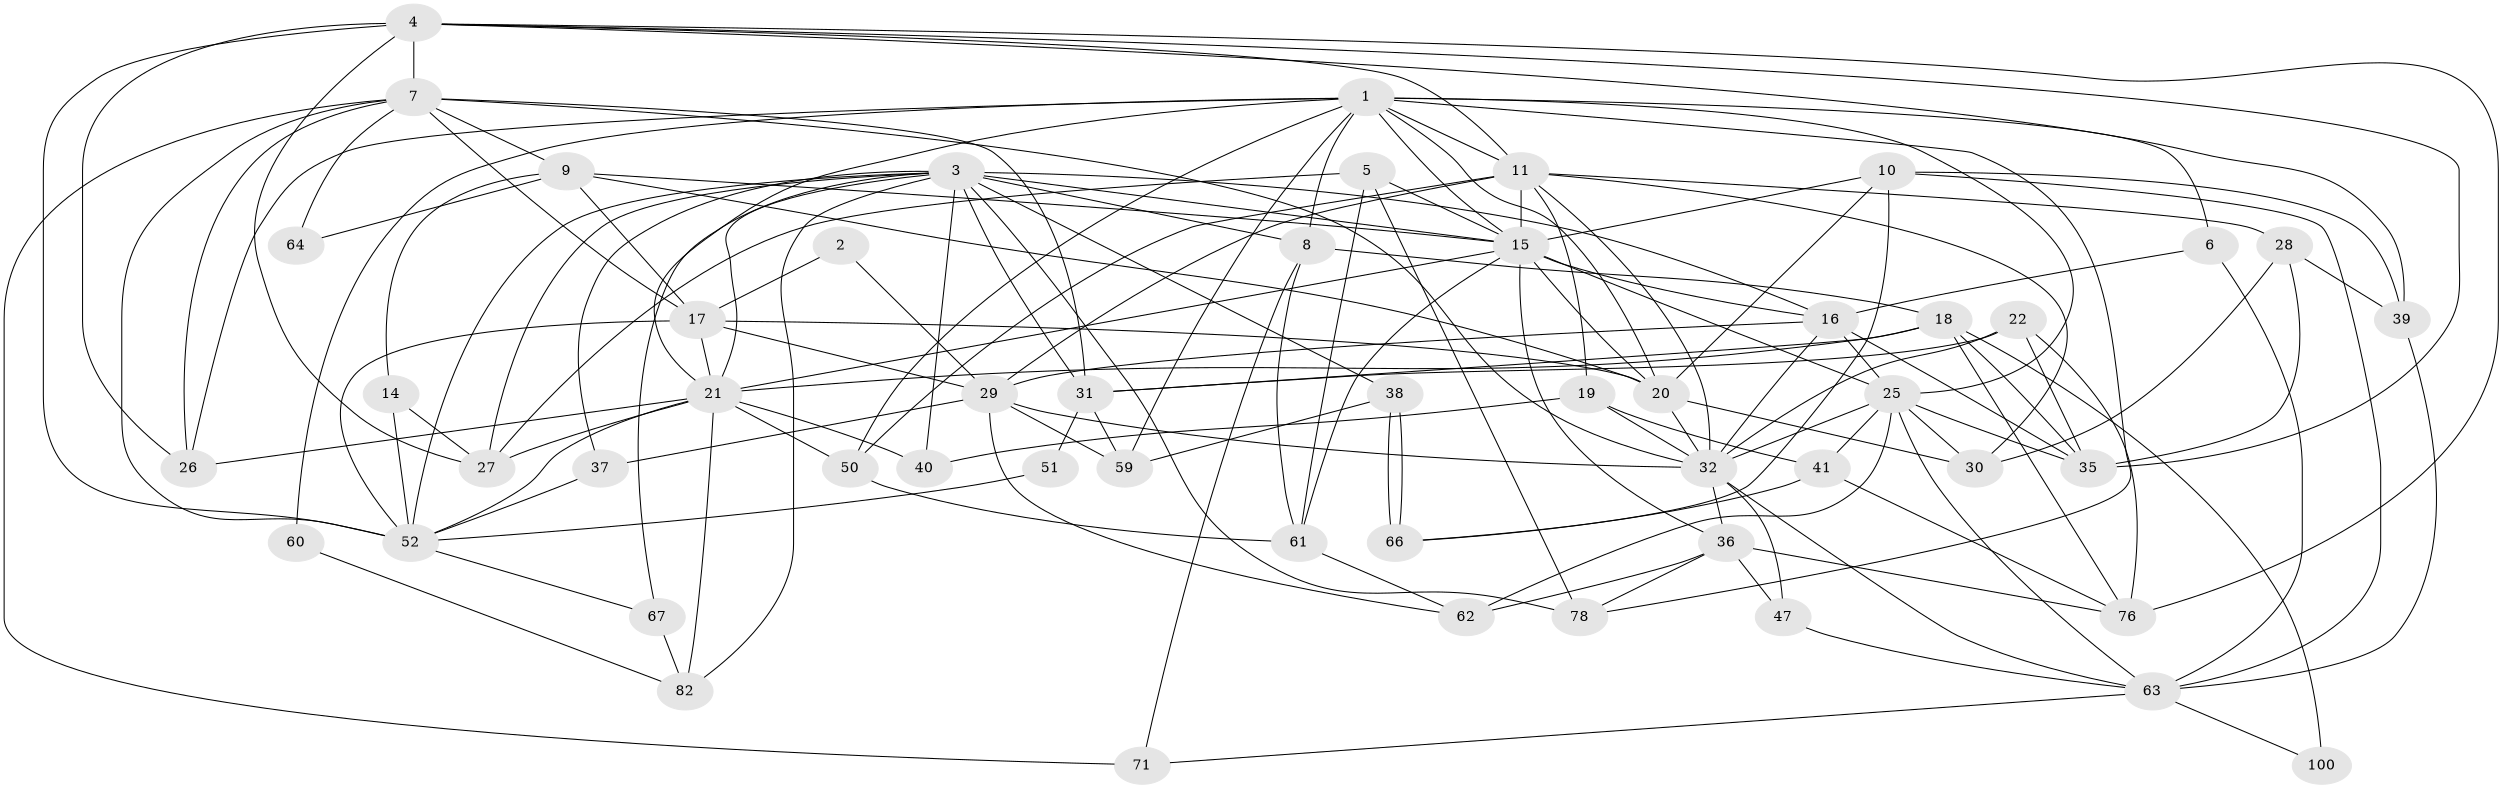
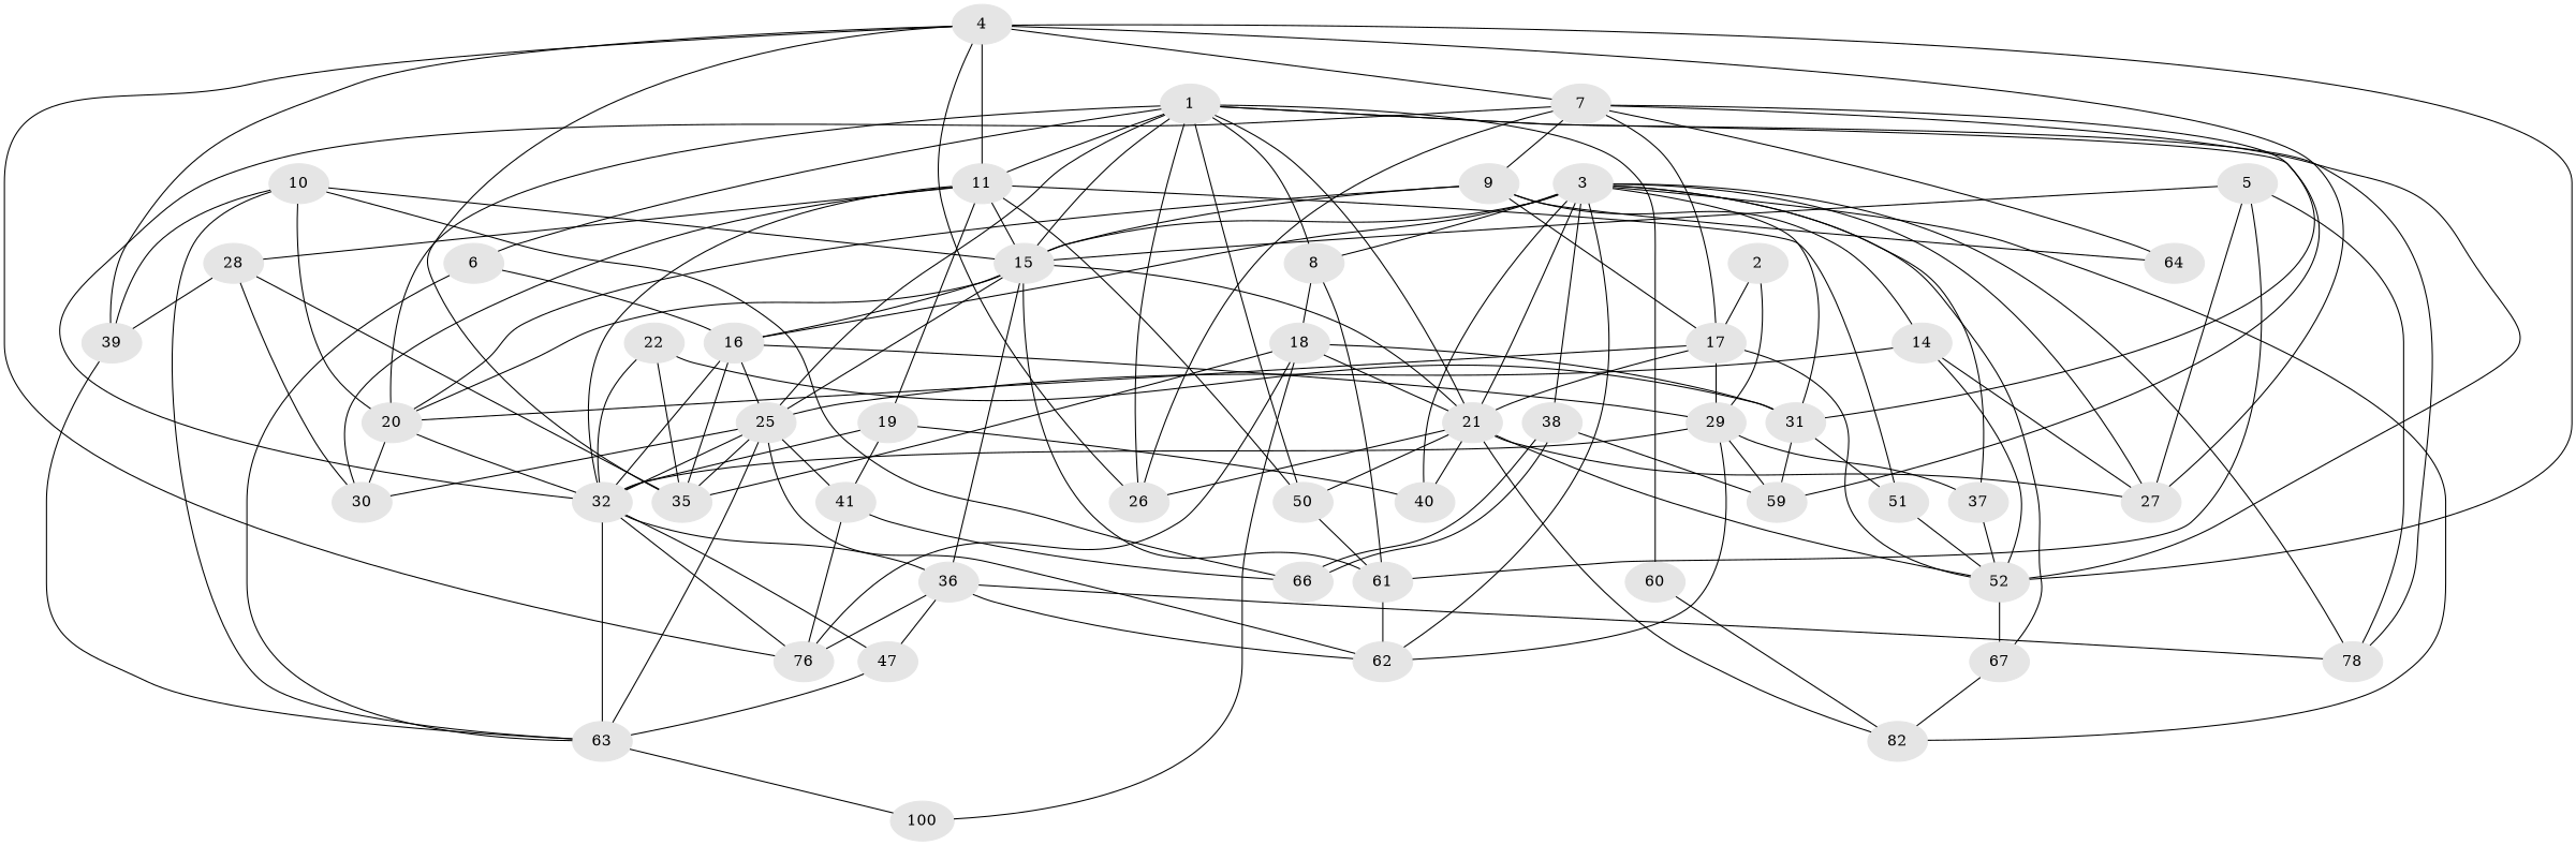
  graph {
    node [color=gray90 style=filled]
    1 [super="+70+44+42"]
    6
    8 [super="+57"]
    11 [super="+13+33"]
    15 [super="+34"]
    20 [super="+81"]
    21 [super="+49+45"]
    25 [super="+68+65"]
    26
    50
    59
    60
    78
    16 [super="+97+79"]
    63 [super="+88+73"]
    61
-   71
    18 [super="+95"]
    28 [super="+74+55"]
    29 [super="+75"]
    32 [super="+53+72"]
    19 [super="+58"]
    30
    36 [super="+46"]
    27
    40
    82 [super="+85"]
    52 [super="+94"]
    62 [super="+69"]
    35 [super="+103"]
    41
    39
    17 [super="+48"]
    2
    37
    3 [super="+87+12"]
    31 [super="+96"]
    38
    67
    51
    66
    4 [super="+90+24"]
    7 [super="+102+107+98"]
    76
    9 [super="+54"]
    64
    5 [super="+92+89"]
    100
    14
    47
    10 [super="+43"]
    22
    1 -- 6
    1 -- 8
    1 -- 11
    1 -- 15
    1 -- 20
    1 -- 21
    1 -- 25
    1 -- 26
    1 -- 50
    1 -- 59
    1 -- 60
    1 -- 78
    6 -- 16
    6 -- 63
    8 -- 61
-   8 -- 71
    8 -- 18 [weight=2]
    11 -- 15 [weight=3]
    11 -- 50
    11 -- 28
-   11 -- 29 [weight=2]
+   11 -- 51 [weight=2]
    11 -- 32
    11 -- 19
    11 -- 30
    15 -- 20
    15 -- 21
    15 -- 25
    15 -- 16
    15 -- 61
    15 -- 36
    20 -- 32
    20 -- 30
    21 -- 26
    21 -- 50
    21 -- 27
    21 -- 40
    21 -- 82
    21 -- 52
    25 -- 63
    25 -- 32
    25 -- 30
    25 -- 62
    25 -- 35
    25 -- 41
    50 -- 61
    60 -- 82
    16 -- 25
    16 -- 29
    16 -- 32
    16 -- 35
-   63 -- 71
    63 -- 100
    61 -- 62
    18 -- 21
    18 -- 35
    18 -- 31
    18 -- 76
    18 -- 100
    28 -- 30
    28 -- 35
    28 -- 39 [weight=2]
    29 -- 59
    29 -- 32
    29 -- 62
    29 -- 37
    32 -- 63
    32 -- 36
-   22 -- 76 [weight=2]
+   32 -- 76 [weight=2]
    32 -- 47
    19 -- 32
    19 -- 40
    19 -- 41
    36 -- 78
    36 -- 62
    36 -- 76
    36 -- 47
    52 -- 67
    41 -- 66
    41 -- 76
    39 -- 63
    17 -- 20 [weight=2]
    17 -- 21
    17 -- 29
    17 -- 52
    2 -- 29
    2 -- 17
    37 -- 52
    3 -- 8
    3 -- 15
    3 -- 21
    3 -- 78
    3 -- 16 [weight=2]
    3 -- 27
    3 -- 40
    3 -- 82
-   3 -- 52
+   3 -- 62
    3 -- 37
    3 -- 31
    3 -- 38
    3 -- 67
    31 -- 59
    31 -- 51
    38 -- 59
    38 -- 66
    38 -- 66
    67 -- 82
    51 -- 52
    4 -- 11
    4 -- 26
    4 -- 27
    4 -- 52 [weight=2]
    4 -- 35
    4 -- 39
    4 -- 7
    4 -- 76
    7 -- 26
-   7 -- 71
    7 -- 32
    7 -- 52
    7 -- 17
    7 -- 31
    7 -- 9
    7 -- 64
    9 -- 15
    9 -- 20
    9 -- 17
    9 -- 64
    9 -- 14
    5 -- 15
    5 -- 78
    5 -- 61
    5 -- 27
+   14 -- 25
    14 -- 27
    14 -- 52
    47 -- 63
    10 -- 15
    10 -- 20
    10 -- 63
    10 -- 39
    10 -- 66
    22 -- 32
    22 -- 35
    22 -- 31
  }
